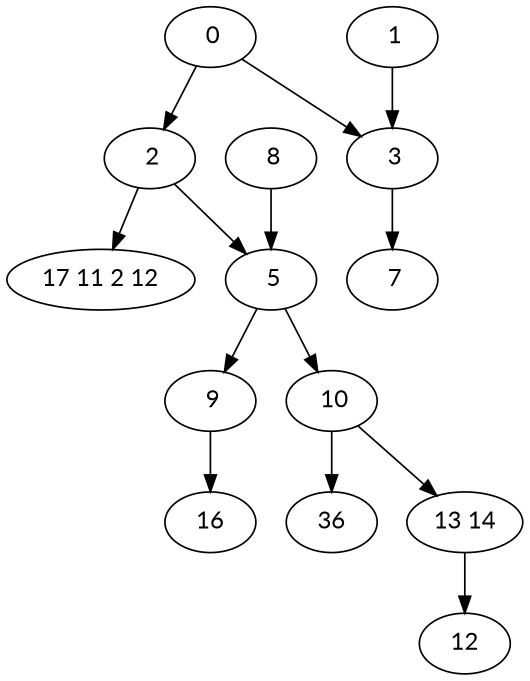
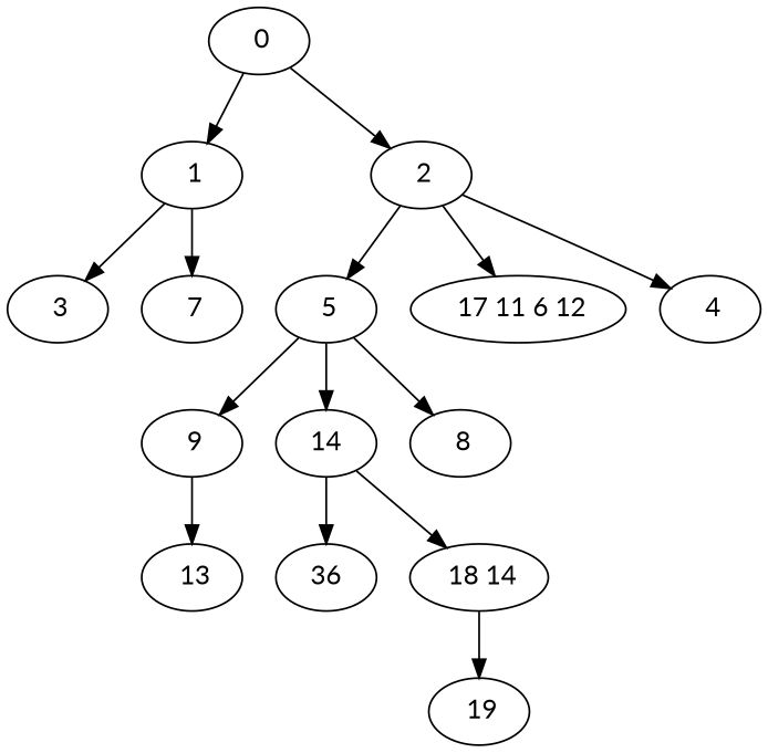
  digraph {
    fontname=Lato
    node [fontname=Lato]
    edge [fontname=Lato]
    " 0"
    " 1"
    " 2"
    " 3"
    " 5"
-   " 17 11 6 12" [label="17 11 2 12"]
+   " 17 11 6 12"
+   " 4"
    " 7"
    " 9"
-   " 10"
+   " 10" [label=14]
    " 8"
-   " 13" [label=16]
+   " 13"
    n13 [label=36]
-   " 18 14" [label="13 14"]
-   " 19" [label=12]
-   " 0" -> " 3"
+   " 18 14"
+   " 19"
+   " 0" -> " 1"
    " 0" -> " 2"
    " 1" -> " 3"
    " 2" -> " 5"
    " 2" -> " 17 11 6 12"
-   " 3" -> " 7"
+   " 2" -> " 4"
+   " 1" -> " 7"
    " 5" -> " 9"
    " 5" -> " 10"
-   " 8" -> " 5"
+   " 5" -> " 8"
    " 9" -> " 13"
    " 10" -> n13
    " 10" -> " 18 14"
    " 18 14" -> " 19"
  }
